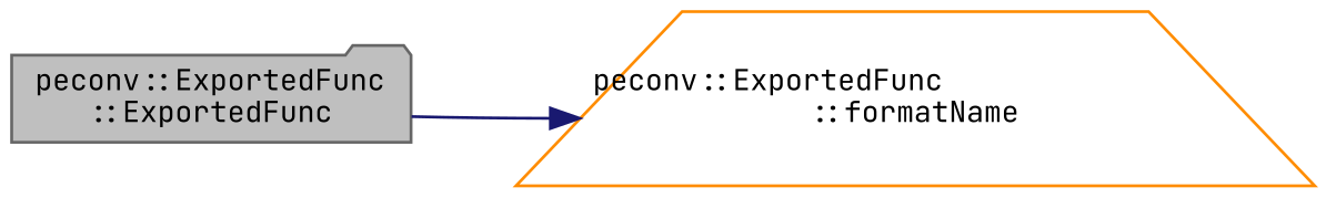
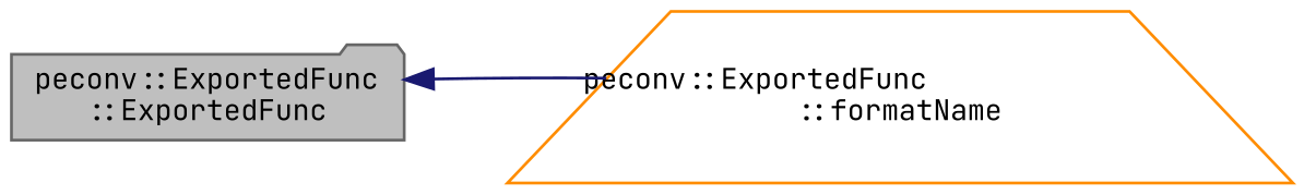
  digraph {
    rankdir=LR
    fontname="JetBrains Mono"
    node [fontname="JetBrains Mono" fontsize=10 style=filled]
    n1 [color=gray40 fillcolor=grey75 fontcolor=black height=0.2 label="peconv::ExportedFunc\l::ExportedFunc" shape=folder width=0.4]
    n2 [color=darkorange fillcolor=white height=0.2 label="peconv::ExportedFunc\l::formatName" shape=trapezium width=0.4]
-   n1 -> n2 [color=midnightblue fontname="JetBrains Mono" fontsize=10 labelfontname=Helvetica labelfontsize=10 style=solid]
+   n2 -> n1 [color=midnightblue fontname="JetBrains Mono" fontsize=10 labelfontname=Helvetica labelfontsize=10 style=solid]
  }
